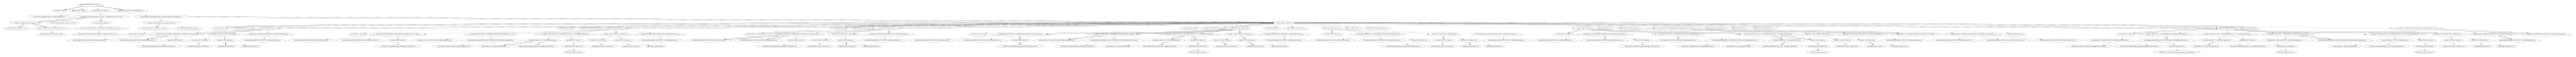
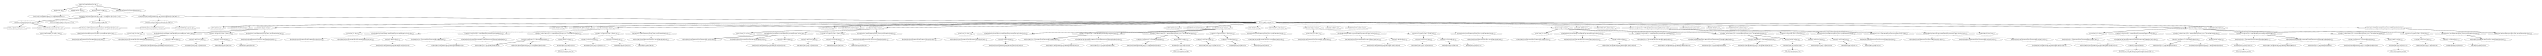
  digraph {
    fontname=Roboto
    node [fontname=Roboto]
    edge [fontname=Roboto style=dashed]
    n1 [label=<(METHOD,TIFFReadDirEntryLong8)<SUB>810</SUB>>]
    n2 [label=<(PARAM,TIFF *tif)<SUB>811</SUB>>]
    n3 [label=<(PARAM,uint64_t *value)<SUB>811</SUB>>]
    n4 [label=<(BLOCK,&lt;empty&gt;,&lt;empty&gt;)<SUB>812</SUB>>]
    n5 [label=<(METHOD_RETURN,enum TIFFReadDirEntryErr)<SUB>810</SUB>>]
    n6 [label=<(LOCAL,enum TIFFReadDirEntryErr err: TIFFReadDirEntryErr)<SUB>813</SUB>>]
    n7 [label=<(CONTROL_STRUCTURE,if (direntry-&gt;tdir_count != 1),if (direntry-&gt;tdir_count != 1))<SUB>814</SUB>>]
    n8 [label=<(CONTROL_STRUCTURE,switch(direntry-&gt;tdir_type),switch(direntry-&gt;tdir_type))<SUB>816</SUB>>]
    n9 [label=<(&lt;operator&gt;.notEquals,direntry-&gt;tdir_count != 1)<SUB>814</SUB>>]
    n10 [label=<(BLOCK,&lt;empty&gt;,&lt;empty&gt;)<SUB>815</SUB>>]
    n11 [label=<(&lt;operator&gt;.indirectFieldAccess,direntry-&gt;tdir_type)<SUB>816</SUB>>]
    n12 [label=<(BLOCK,&lt;empty&gt;,&lt;empty&gt;)<SUB>817</SUB>>]
    n13 [label=<(&lt;operator&gt;.indirectFieldAccess,direntry-&gt;tdir_count)<SUB>814</SUB>>]
    n14 [label=<(LITERAL,1,direntry-&gt;tdir_count != 1)<SUB>814</SUB>>]
    n15 [label=<(RETURN,return (TIFFReadDirEntryErrCount);,return (TIFFReadDirEntryErrCount);)<SUB>815</SUB>>]
    n16 [label=<(FIELD_IDENTIFIER,tdir_count,tdir_count)<SUB>814</SUB>>]
    n17 [label=<(IDENTIFIER,direntry,direntry-&gt;tdir_count != 1)<SUB>814</SUB>>]
    n18 [label=<(IDENTIFIER,TIFFReadDirEntryErrCount,return (TIFFReadDirEntryErrCount);)<SUB>815</SUB>>]
    n19 [label=<(IDENTIFIER,direntry,switch(direntry-&gt;tdir_type))<SUB>816</SUB>>]
    n20 [label=<(FIELD_IDENTIFIER,tdir_type,tdir_type)<SUB>816</SUB>>]
    n21 [label=<(JUMP_TARGET,case)<SUB>818</SUB>>]
    n22 [label=<(IDENTIFIER,TIFF_BYTE,&lt;empty&gt;)<SUB>818</SUB>>]
    n23 [label=<(BLOCK,&lt;empty&gt;,&lt;empty&gt;)<SUB>819</SUB>>]
    n24 [label=<(JUMP_TARGET,case)<SUB>825</SUB>>]
    n25 [label=<(IDENTIFIER,TIFF_SBYTE,&lt;empty&gt;)<SUB>825</SUB>>]
    n26 [label=<(BLOCK,&lt;empty&gt;,&lt;empty&gt;)<SUB>826</SUB>>]
    n27 [label=<(JUMP_TARGET,case)<SUB>835</SUB>>]
    n28 [label=<(IDENTIFIER,TIFF_SHORT,&lt;empty&gt;)<SUB>835</SUB>>]
    n29 [label=<(BLOCK,&lt;empty&gt;,&lt;empty&gt;)<SUB>836</SUB>>]
    n30 [label=<(JUMP_TARGET,case)<SUB>842</SUB>>]
    n31 [label=<(IDENTIFIER,TIFF_SSHORT,&lt;empty&gt;)<SUB>842</SUB>>]
    n32 [label=<(BLOCK,&lt;empty&gt;,&lt;empty&gt;)<SUB>843</SUB>>]
    n33 [label=<(JUMP_TARGET,case)<SUB>852</SUB>>]
    n34 [label=<(IDENTIFIER,TIFF_LONG,&lt;empty&gt;)<SUB>852</SUB>>]
    n35 [label=<(BLOCK,&lt;empty&gt;,&lt;empty&gt;)<SUB>853</SUB>>]
    n36 [label=<(JUMP_TARGET,case)<SUB>859</SUB>>]
    n37 [label=<(IDENTIFIER,TIFF_SLONG,&lt;empty&gt;)<SUB>859</SUB>>]
    n38 [label=<(BLOCK,&lt;empty&gt;,&lt;empty&gt;)<SUB>860</SUB>>]
    n39 [label=<(JUMP_TARGET,case)<SUB>869</SUB>>]
    n40 [label=<(IDENTIFIER,TIFF_LONG8,&lt;empty&gt;)<SUB>869</SUB>>]
    n41 [label=<(&lt;operator&gt;.assignment,err = TIFFReadDirEntryCheckedLong8(tif, direntry, value))<SUB>870</SUB>>]
    n42 [label=<(RETURN,return (err);,return (err);)<SUB>871</SUB>>]
    n43 [label=<(JUMP_TARGET,case)<SUB>872</SUB>>]
    n44 [label=<(IDENTIFIER,TIFF_SLONG8,&lt;empty&gt;)<SUB>872</SUB>>]
    n45 [label=<(BLOCK,&lt;empty&gt;,&lt;empty&gt;)<SUB>873</SUB>>]
    n46 [label=<(JUMP_TARGET,default)<SUB>884</SUB>>]
    n47 [label=<(RETURN,return (TIFFReadDirEntryErrType);,return (TIFFReadDirEntryErrType);)<SUB>885</SUB>>]
    n48 [label=<(LOCAL,uint8_t m: uint8_t)<SUB>820</SUB>>]
    n49 [label=<(TIFFReadDirEntryCheckedByte,TIFFReadDirEntryCheckedByte(tif, direntry, &amp;m))<SUB>821</SUB>>]
    n50 [label=<(&lt;operator&gt;.assignment,*value = (uint64_t)m)<SUB>822</SUB>>]
    n51 [label=<(RETURN,return (TIFFReadDirEntryErrOk);,return (TIFFReadDirEntryErrOk);)<SUB>823</SUB>>]
    n52 [label=<(LOCAL,int8_t m: int8_t)<SUB>827</SUB>>]
    n53 [label=<(TIFFReadDirEntryCheckedSbyte,TIFFReadDirEntryCheckedSbyte(tif, direntry, &amp;m))<SUB>828</SUB>>]
    n54 [label=<(&lt;operator&gt;.assignment,err = TIFFReadDirEntryCheckRangeLong8Sbyte(m))<SUB>829</SUB>>]
    n55 [label=<(CONTROL_STRUCTURE,if (err != TIFFReadDirEntryErrOk),if (err != TIFFReadDirEntryErrOk))<SUB>830</SUB>>]
    n56 [label=<(&lt;operator&gt;.assignment,*value = (uint64_t)m)<SUB>832</SUB>>]
    n57 [label=<(RETURN,return (TIFFReadDirEntryErrOk);,return (TIFFReadDirEntryErrOk);)<SUB>833</SUB>>]
    n58 [label=<(LOCAL,uint16_t m: uint16_t)<SUB>837</SUB>>]
    n59 [label=<(TIFFReadDirEntryCheckedShort,TIFFReadDirEntryCheckedShort(tif, direntry, &amp;m))<SUB>838</SUB>>]
    n60 [label=<(&lt;operator&gt;.assignment,*value = (uint64_t)m)<SUB>839</SUB>>]
    n61 [label=<(RETURN,return (TIFFReadDirEntryErrOk);,return (TIFFReadDirEntryErrOk);)<SUB>840</SUB>>]
    n62 [label=<(LOCAL,int16_t m: int16_t)<SUB>844</SUB>>]
    n63 [label=<(TIFFReadDirEntryCheckedSshort,TIFFReadDirEntryCheckedSshort(tif, direntry, &amp;m))<SUB>845</SUB>>]
    n64 [label=<(&lt;operator&gt;.assignment,err = TIFFReadDirEntryCheckRangeLong8Sshort(m))<SUB>846</SUB>>]
    n65 [label=<(CONTROL_STRUCTURE,if (err != TIFFReadDirEntryErrOk),if (err != TIFFReadDirEntryErrOk))<SUB>847</SUB>>]
    n66 [label=<(&lt;operator&gt;.assignment,*value = (uint64_t)m)<SUB>849</SUB>>]
    n67 [label=<(RETURN,return (TIFFReadDirEntryErrOk);,return (TIFFReadDirEntryErrOk);)<SUB>850</SUB>>]
    n68 [label=<(LOCAL,uint32_t m: uint32_t)<SUB>854</SUB>>]
    n69 [label=<(TIFFReadDirEntryCheckedLong,TIFFReadDirEntryCheckedLong(tif, direntry, &amp;m))<SUB>855</SUB>>]
    n70 [label=<(&lt;operator&gt;.assignment,*value = (uint64_t)m)<SUB>856</SUB>>]
    n71 [label=<(RETURN,return (TIFFReadDirEntryErrOk);,return (TIFFReadDirEntryErrOk);)<SUB>857</SUB>>]
    n72 [label=<(LOCAL,int32_t m: int32_t)<SUB>861</SUB>>]
    n73 [label=<(TIFFReadDirEntryCheckedSlong,TIFFReadDirEntryCheckedSlong(tif, direntry, &amp;m))<SUB>862</SUB>>]
    n74 [label=<(&lt;operator&gt;.assignment,err = TIFFReadDirEntryCheckRangeLong8Slong(m))<SUB>863</SUB>>]
    n75 [label=<(CONTROL_STRUCTURE,if (err != TIFFReadDirEntryErrOk),if (err != TIFFReadDirEntryErrOk))<SUB>864</SUB>>]
    n76 [label=<(&lt;operator&gt;.assignment,*value = (uint64_t)m)<SUB>866</SUB>>]
    n77 [label=<(RETURN,return (TIFFReadDirEntryErrOk);,return (TIFFReadDirEntryErrOk);)<SUB>867</SUB>>]
    n78 [label=<(IDENTIFIER,err,err = TIFFReadDirEntryCheckedLong8(tif, direntry, value))<SUB>870</SUB>>]
    n79 [label=<(TIFFReadDirEntryCheckedLong8,TIFFReadDirEntryCheckedLong8(tif, direntry, value))<SUB>870</SUB>>]
    n80 [label=<(IDENTIFIER,err,return (err);)<SUB>871</SUB>>]
    n81 [label=<(LOCAL,int64_t m: int64_t)<SUB>874</SUB>>]
    n82 [label=<(&lt;operator&gt;.assignment,err = TIFFReadDirEntryCheckedSlong8(tif, direntry, &amp;m))<SUB>875</SUB>>]
    n83 [label=<(CONTROL_STRUCTURE,if (err != TIFFReadDirEntryErrOk),if (err != TIFFReadDirEntryErrOk))<SUB>876</SUB>>]
    n84 [label=<(&lt;operator&gt;.assignment,err = TIFFReadDirEntryCheckRangeLong8Slong8(m))<SUB>878</SUB>>]
    n85 [label=<(CONTROL_STRUCTURE,if (err != TIFFReadDirEntryErrOk),if (err != TIFFReadDirEntryErrOk))<SUB>879</SUB>>]
    n86 [label=<(&lt;operator&gt;.assignment,*value = (uint64_t)m)<SUB>881</SUB>>]
    n87 [label=<(RETURN,return (TIFFReadDirEntryErrOk);,return (TIFFReadDirEntryErrOk);)<SUB>882</SUB>>]
    n88 [label=<(IDENTIFIER,TIFFReadDirEntryErrType,return (TIFFReadDirEntryErrType);)<SUB>885</SUB>>]
    n89 [label=<(IDENTIFIER,tif,TIFFReadDirEntryCheckedByte(tif, direntry, &amp;m))<SUB>821</SUB>>]
    n90 [label=<(IDENTIFIER,direntry,TIFFReadDirEntryCheckedByte(tif, direntry, &amp;m))<SUB>821</SUB>>]
    n91 [label=<(&lt;operator&gt;.addressOf,&amp;m)<SUB>821</SUB>>]
    n92 [label=<(&lt;operator&gt;.indirection,*value)<SUB>822</SUB>>]
    n93 [label=<(&lt;operator&gt;.cast,(uint64_t)m)<SUB>822</SUB>>]
    n94 [label=<(IDENTIFIER,TIFFReadDirEntryErrOk,return (TIFFReadDirEntryErrOk);)<SUB>823</SUB>>]
    n95 [label=<(IDENTIFIER,m,TIFFReadDirEntryCheckedByte(tif, direntry, &amp;m))<SUB>821</SUB>>]
    n96 [label=<(IDENTIFIER,value,*value = (uint64_t)m)<SUB>822</SUB>>]
    n97 [label=<(UNKNOWN,uint64_t,uint64_t)<SUB>822</SUB>>]
    n98 [label=<(IDENTIFIER,m,(uint64_t)m)<SUB>822</SUB>>]
    n99 [label=<(IDENTIFIER,tif,TIFFReadDirEntryCheckedSbyte(tif, direntry, &amp;m))<SUB>828</SUB>>]
    n100 [label=<(IDENTIFIER,direntry,TIFFReadDirEntryCheckedSbyte(tif, direntry, &amp;m))<SUB>828</SUB>>]
    n101 [label=<(&lt;operator&gt;.addressOf,&amp;m)<SUB>828</SUB>>]
    n102 [label=<(IDENTIFIER,err,err = TIFFReadDirEntryCheckRangeLong8Sbyte(m))<SUB>829</SUB>>]
    n103 [label=<(TIFFReadDirEntryCheckRangeLong8Sbyte,TIFFReadDirEntryCheckRangeLong8Sbyte(m))<SUB>829</SUB>>]
    n104 [label=<(&lt;operator&gt;.notEquals,err != TIFFReadDirEntryErrOk)<SUB>830</SUB>>]
    n105 [label=<(BLOCK,&lt;empty&gt;,&lt;empty&gt;)<SUB>831</SUB>>]
    n106 [label=<(&lt;operator&gt;.indirection,*value)<SUB>832</SUB>>]
    n107 [label=<(&lt;operator&gt;.cast,(uint64_t)m)<SUB>832</SUB>>]
    n108 [label=<(IDENTIFIER,TIFFReadDirEntryErrOk,return (TIFFReadDirEntryErrOk);)<SUB>833</SUB>>]
    n109 [label=<(IDENTIFIER,m,TIFFReadDirEntryCheckedSbyte(tif, direntry, &amp;m))<SUB>828</SUB>>]
    n110 [label=<(IDENTIFIER,m,TIFFReadDirEntryCheckRangeLong8Sbyte(m))<SUB>829</SUB>>]
    n111 [label=<(IDENTIFIER,err,err != TIFFReadDirEntryErrOk)<SUB>830</SUB>>]
    n112 [label=<(IDENTIFIER,TIFFReadDirEntryErrOk,err != TIFFReadDirEntryErrOk)<SUB>830</SUB>>]
    n113 [label=<(RETURN,return (err);,return (err);)<SUB>831</SUB>>]
    n114 [label=<(IDENTIFIER,err,return (err);)<SUB>831</SUB>>]
    n115 [label=<(IDENTIFIER,value,*value = (uint64_t)m)<SUB>832</SUB>>]
    n116 [label=<(UNKNOWN,uint64_t,uint64_t)<SUB>832</SUB>>]
    n117 [label=<(IDENTIFIER,m,(uint64_t)m)<SUB>832</SUB>>]
    n118 [label=<(IDENTIFIER,tif,TIFFReadDirEntryCheckedShort(tif, direntry, &amp;m))<SUB>838</SUB>>]
    n119 [label=<(IDENTIFIER,direntry,TIFFReadDirEntryCheckedShort(tif, direntry, &amp;m))<SUB>838</SUB>>]
    n120 [label=<(&lt;operator&gt;.addressOf,&amp;m)<SUB>838</SUB>>]
    n121 [label=<(&lt;operator&gt;.indirection,*value)<SUB>839</SUB>>]
    n122 [label=<(&lt;operator&gt;.cast,(uint64_t)m)<SUB>839</SUB>>]
    n123 [label=<(IDENTIFIER,TIFFReadDirEntryErrOk,return (TIFFReadDirEntryErrOk);)<SUB>840</SUB>>]
    n124 [label=<(IDENTIFIER,m,TIFFReadDirEntryCheckedShort(tif, direntry, &amp;m))<SUB>838</SUB>>]
    n125 [label=<(IDENTIFIER,value,*value = (uint64_t)m)<SUB>839</SUB>>]
    n126 [label=<(UNKNOWN,uint64_t,uint64_t)<SUB>839</SUB>>]
    n127 [label=<(IDENTIFIER,m,(uint64_t)m)<SUB>839</SUB>>]
    n128 [label=<(IDENTIFIER,tif,TIFFReadDirEntryCheckedSshort(tif, direntry, &amp;m))<SUB>845</SUB>>]
    n129 [label=<(IDENTIFIER,direntry,TIFFReadDirEntryCheckedSshort(tif, direntry, &amp;m))<SUB>845</SUB>>]
    n130 [label=<(&lt;operator&gt;.addressOf,&amp;m)<SUB>845</SUB>>]
    n131 [label=<(IDENTIFIER,err,err = TIFFReadDirEntryCheckRangeLong8Sshort(m))<SUB>846</SUB>>]
    n132 [label=<(TIFFReadDirEntryCheckRangeLong8Sshort,TIFFReadDirEntryCheckRangeLong8Sshort(m))<SUB>846</SUB>>]
    n133 [label=<(&lt;operator&gt;.notEquals,err != TIFFReadDirEntryErrOk)<SUB>847</SUB>>]
    n134 [label=<(BLOCK,&lt;empty&gt;,&lt;empty&gt;)<SUB>848</SUB>>]
    n135 [label=<(&lt;operator&gt;.indirection,*value)<SUB>849</SUB>>]
    n136 [label=<(&lt;operator&gt;.cast,(uint64_t)m)<SUB>849</SUB>>]
    n137 [label=<(IDENTIFIER,TIFFReadDirEntryErrOk,return (TIFFReadDirEntryErrOk);)<SUB>850</SUB>>]
    n138 [label=<(IDENTIFIER,m,TIFFReadDirEntryCheckedSshort(tif, direntry, &amp;m))<SUB>845</SUB>>]
    n139 [label=<(IDENTIFIER,m,TIFFReadDirEntryCheckRangeLong8Sshort(m))<SUB>846</SUB>>]
    n140 [label=<(IDENTIFIER,err,err != TIFFReadDirEntryErrOk)<SUB>847</SUB>>]
    n141 [label=<(IDENTIFIER,TIFFReadDirEntryErrOk,err != TIFFReadDirEntryErrOk)<SUB>847</SUB>>]
    n142 [label=<(RETURN,return (err);,return (err);)<SUB>848</SUB>>]
    n143 [label=<(IDENTIFIER,err,return (err);)<SUB>848</SUB>>]
    n144 [label=<(IDENTIFIER,value,*value = (uint64_t)m)<SUB>849</SUB>>]
    n145 [label=<(UNKNOWN,uint64_t,uint64_t)<SUB>849</SUB>>]
    n146 [label=<(IDENTIFIER,m,(uint64_t)m)<SUB>849</SUB>>]
    n147 [label=<(IDENTIFIER,tif,TIFFReadDirEntryCheckedLong(tif, direntry, &amp;m))<SUB>855</SUB>>]
    n148 [label=<(IDENTIFIER,direntry,TIFFReadDirEntryCheckedLong(tif, direntry, &amp;m))<SUB>855</SUB>>]
    n149 [label=<(&lt;operator&gt;.addressOf,&amp;m)<SUB>855</SUB>>]
    n150 [label=<(&lt;operator&gt;.indirection,*value)<SUB>856</SUB>>]
    n151 [label=<(&lt;operator&gt;.cast,(uint64_t)m)<SUB>856</SUB>>]
    n152 [label=<(IDENTIFIER,TIFFReadDirEntryErrOk,return (TIFFReadDirEntryErrOk);)<SUB>857</SUB>>]
    n153 [label=<(IDENTIFIER,m,TIFFReadDirEntryCheckedLong(tif, direntry, &amp;m))<SUB>855</SUB>>]
    n154 [label=<(IDENTIFIER,value,*value = (uint64_t)m)<SUB>856</SUB>>]
    n155 [label=<(UNKNOWN,uint64_t,uint64_t)<SUB>856</SUB>>]
    n156 [label=<(IDENTIFIER,m,(uint64_t)m)<SUB>856</SUB>>]
    n157 [label=<(IDENTIFIER,tif,TIFFReadDirEntryCheckedSlong(tif, direntry, &amp;m))<SUB>862</SUB>>]
    n158 [label=<(IDENTIFIER,direntry,TIFFReadDirEntryCheckedSlong(tif, direntry, &amp;m))<SUB>862</SUB>>]
    n159 [label=<(&lt;operator&gt;.addressOf,&amp;m)<SUB>862</SUB>>]
    n160 [label=<(IDENTIFIER,err,err = TIFFReadDirEntryCheckRangeLong8Slong(m))<SUB>863</SUB>>]
    n161 [label=<(TIFFReadDirEntryCheckRangeLong8Slong,TIFFReadDirEntryCheckRangeLong8Slong(m))<SUB>863</SUB>>]
    n162 [label=<(&lt;operator&gt;.notEquals,err != TIFFReadDirEntryErrOk)<SUB>864</SUB>>]
    n163 [label=<(BLOCK,&lt;empty&gt;,&lt;empty&gt;)<SUB>865</SUB>>]
    n164 [label=<(&lt;operator&gt;.indirection,*value)<SUB>866</SUB>>]
    n165 [label=<(&lt;operator&gt;.cast,(uint64_t)m)<SUB>866</SUB>>]
    n166 [label=<(IDENTIFIER,TIFFReadDirEntryErrOk,return (TIFFReadDirEntryErrOk);)<SUB>867</SUB>>]
    n167 [label=<(IDENTIFIER,m,TIFFReadDirEntryCheckedSlong(tif, direntry, &amp;m))<SUB>862</SUB>>]
    n168 [label=<(IDENTIFIER,m,TIFFReadDirEntryCheckRangeLong8Slong(m))<SUB>863</SUB>>]
    n169 [label=<(IDENTIFIER,err,err != TIFFReadDirEntryErrOk)<SUB>864</SUB>>]
    n170 [label=<(IDENTIFIER,TIFFReadDirEntryErrOk,err != TIFFReadDirEntryErrOk)<SUB>864</SUB>>]
    n171 [label=<(RETURN,return (err);,return (err);)<SUB>865</SUB>>]
    n172 [label=<(IDENTIFIER,err,return (err);)<SUB>865</SUB>>]
    n173 [label=<(IDENTIFIER,value,*value = (uint64_t)m)<SUB>866</SUB>>]
    n174 [label=<(UNKNOWN,uint64_t,uint64_t)<SUB>866</SUB>>]
    n175 [label=<(IDENTIFIER,m,(uint64_t)m)<SUB>866</SUB>>]
    n176 [label=<(IDENTIFIER,tif,TIFFReadDirEntryCheckedLong8(tif, direntry, value))<SUB>870</SUB>>]
    n177 [label=<(IDENTIFIER,direntry,TIFFReadDirEntryCheckedLong8(tif, direntry, value))<SUB>870</SUB>>]
    n178 [label=<(IDENTIFIER,value,TIFFReadDirEntryCheckedLong8(tif, direntry, value))<SUB>870</SUB>>]
    n179 [label=<(IDENTIFIER,err,err = TIFFReadDirEntryCheckedSlong8(tif, direntry, &amp;m))<SUB>875</SUB>>]
    n180 [label=<(TIFFReadDirEntryCheckedSlong8,TIFFReadDirEntryCheckedSlong8(tif, direntry, &amp;m))<SUB>875</SUB>>]
    n181 [label=<(&lt;operator&gt;.notEquals,err != TIFFReadDirEntryErrOk)<SUB>876</SUB>>]
    n182 [label=<(BLOCK,&lt;empty&gt;,&lt;empty&gt;)<SUB>877</SUB>>]
    n183 [label=<(IDENTIFIER,err,err = TIFFReadDirEntryCheckRangeLong8Slong8(m))<SUB>878</SUB>>]
    n184 [label=<(TIFFReadDirEntryCheckRangeLong8Slong8,TIFFReadDirEntryCheckRangeLong8Slong8(m))<SUB>878</SUB>>]
    n185 [label=<(&lt;operator&gt;.notEquals,err != TIFFReadDirEntryErrOk)<SUB>879</SUB>>]
    n186 [label=<(BLOCK,&lt;empty&gt;,&lt;empty&gt;)<SUB>880</SUB>>]
    n187 [label=<(&lt;operator&gt;.indirection,*value)<SUB>881</SUB>>]
    n188 [label=<(&lt;operator&gt;.cast,(uint64_t)m)<SUB>881</SUB>>]
    n189 [label=<(IDENTIFIER,TIFFReadDirEntryErrOk,return (TIFFReadDirEntryErrOk);)<SUB>882</SUB>>]
    n190 [label=<(IDENTIFIER,tif,TIFFReadDirEntryCheckedSlong8(tif, direntry, &amp;m))<SUB>875</SUB>>]
    n191 [label=<(IDENTIFIER,direntry,TIFFReadDirEntryCheckedSlong8(tif, direntry, &amp;m))<SUB>875</SUB>>]
    n192 [label=<(&lt;operator&gt;.addressOf,&amp;m)<SUB>875</SUB>>]
    n193 [label=<(IDENTIFIER,m,TIFFReadDirEntryCheckedSlong8(tif, direntry, &amp;m))<SUB>875</SUB>>]
    n194 [label=<(IDENTIFIER,err,err != TIFFReadDirEntryErrOk)<SUB>876</SUB>>]
    n195 [label=<(IDENTIFIER,TIFFReadDirEntryErrOk,err != TIFFReadDirEntryErrOk)<SUB>876</SUB>>]
    n196 [label=<(RETURN,return (err);,return (err);)<SUB>877</SUB>>]
    n197 [label=<(IDENTIFIER,err,return (err);)<SUB>877</SUB>>]
+   n198 [label=<(IDENTIFIER,m,TIFFReadDirEntryCheckRangeLong8Slong8(m))<SUB>878</SUB>>]
    n199 [label=<(IDENTIFIER,err,err != TIFFReadDirEntryErrOk)<SUB>879</SUB>>]
    n200 [label=<(IDENTIFIER,TIFFReadDirEntryErrOk,err != TIFFReadDirEntryErrOk)<SUB>879</SUB>>]
    n201 [label=<(RETURN,return (err);,return (err);)<SUB>880</SUB>>]
    n202 [label=<(IDENTIFIER,err,return (err);)<SUB>880</SUB>>]
    n203 [label=<(IDENTIFIER,value,*value = (uint64_t)m)<SUB>881</SUB>>]
    n204 [label=<(UNKNOWN,uint64_t,uint64_t)<SUB>881</SUB>>]
    n205 [label=<(IDENTIFIER,m,(uint64_t)m)<SUB>881</SUB>>]
    n1 -> n2 [style=bold]
    n1 -> n3
    n1 -> n4
    n1 -> n5 [style=bold]
    n4 -> n6
    n4 -> n7 [style=dotted]
    n4 -> n8 [style=dotted]
    n7 -> n9 [style=bold]
    n7 -> n10 [style=bold]
    n8 -> n11
    n8 -> n12 [style=bold]
    n9 -> n13 [style=bold]
    n9 -> n14 [style=bold]
    n10 -> n15
    n11 -> n19 [style=bold]
    n11 -> n20 [style=dotted]
    n12 -> n21 [style=bold]
    n12 -> n22
    n12 -> n23 [style=bold]
    n12 -> n24 [style=dotted]
    n12 -> n25 [style=dotted]
    n12 -> n26 [style=bold]
    n12 -> n27 [style=bold]
    n12 -> n28
    n12 -> n29 [style=bold]
    n12 -> n30
    n12 -> n31 [style=bold]
    n12 -> n32 [style=dotted]
    n12 -> n33
    n12 -> n34
    n12 -> n35
    n12 -> n36
    n12 -> n37
    n12 -> n38
    n12 -> n39
    n12 -> n40
    n12 -> n41 [style=dotted]
    n12 -> n42
    n12 -> n43
    n12 -> n44 [style=dotted]
    n12 -> n45 [style=bold]
    n12 -> n46 [style=bold]
    n12 -> n47
    n13 -> n16 [style=dotted]
    n15 -> n18 [style=dotted]
    n17 -> n13
    n23 -> n48
    n23 -> n49 [style=bold]
    n23 -> n50
    n23 -> n51
    n26 -> n52
    n26 -> n53
    n26 -> n54
    n26 -> n55
    n26 -> n56 [style=bold]
    n26 -> n57
    n29 -> n58 [style=bold]
    n29 -> n59 [style=dotted]
    n29 -> n60 [style=dotted]
    n29 -> n61 [style=bold]
    n32 -> n62 [style=dotted]
    n32 -> n63 [style=bold]
    n32 -> n64 [style=bold]
    n32 -> n65
    n32 -> n66 [style=bold]
    n32 -> n67
    n35 -> n68 [style=bold]
    n35 -> n69
    n35 -> n70
    n35 -> n71
    n38 -> n72 [style=bold]
    n38 -> n73
    n38 -> n74
    n38 -> n75 [style=bold]
    n38 -> n76 [style=dotted]
    n38 -> n77
    n41 -> n78 [style=bold]
    n41 -> n79
    n42 -> n80
    n45 -> n81 [style=bold]
    n45 -> n82
    n45 -> n83
    n45 -> n84 [style=dotted]
    n45 -> n85
    n45 -> n86 [style=bold]
    n45 -> n87
    n47 -> n88 [style=bold]
    n49 -> n89
    n49 -> n90 [style=bold]
    n49 -> n91 [style=dotted]
    n50 -> n92
    n50 -> n93 [style=dotted]
    n51 -> n94 [style=dotted]
    n53 -> n99
    n53 -> n100
    n53 -> n101 [style=dotted]
    n54 -> n102 [style=dotted]
    n54 -> n103 [style=dotted]
    n55 -> n104 [style=dotted]
    n55 -> n105
    n56 -> n106
    n56 -> n107
    n57 -> n108 [style=dotted]
    n59 -> n118 [style=bold]
    n59 -> n119 [style=bold]
    n59 -> n120 [style=dotted]
    n60 -> n121 [style=dotted]
    n60 -> n122
    n61 -> n123 [style=dotted]
    n63 -> n128
    n63 -> n129 [style=dotted]
    n63 -> n130 [style=bold]
    n64 -> n131 [style=bold]
    n64 -> n132 [style=dotted]
    n65 -> n133 [style=bold]
    n65 -> n134 [style=bold]
    n66 -> n135 [style=dotted]
    n66 -> n136 [style=bold]
    n67 -> n137
    n69 -> n147
    n69 -> n148
    n69 -> n149
    n70 -> n150 [style=bold]
    n70 -> n151
    n71 -> n152 [style=dotted]
    n73 -> n157 [style=dotted]
    n73 -> n158 [style=bold]
    n73 -> n159
    n74 -> n160 [style=bold]
    n74 -> n161
    n75 -> n162 [style=bold]
    n75 -> n163 [style=bold]
    n76 -> n164
    n76 -> n165 [style=dotted]
    n77 -> n166 [style=dotted]
    n79 -> n176 [style=dotted]
    n79 -> n177
    n79 -> n178
    n82 -> n179
    n82 -> n180 [style=bold]
    n83 -> n181
    n83 -> n182
    n84 -> n183
    n84 -> n184 [style=bold]
    n85 -> n185
    n85 -> n186 [style=dotted]
    n86 -> n187 [style=dotted]
    n86 -> n188
    n87 -> n189 [style=bold]
    n91 -> n95 [style=dotted]
    n92 -> n96 [style=dotted]
    n93 -> n97 [style=bold]
    n93 -> n98 [style=dotted]
    n101 -> n109 [style=dotted]
    n103 -> n110 [style=dotted]
    n104 -> n111 [style=bold]
    n104 -> n112 [style=bold]
    n105 -> n113 [style=dotted]
    n106 -> n115 [style=dotted]
    n107 -> n116 [style=dotted]
    n107 -> n117
    n113 -> n114 [style=dotted]
    n120 -> n124 [style=dotted]
    n121 -> n125
    n122 -> n126 [style=bold]
    n122 -> n127
    n130 -> n138 [style=bold]
    n132 -> n139
    n133 -> n140 [style=dotted]
    n133 -> n141 [style=bold]
    n134 -> n142
    n135 -> n144 [style=bold]
    n136 -> n145 [style=bold]
    n136 -> n146 [style=dotted]
    n142 -> n143
    n149 -> n153
    n150 -> n154 [style=dotted]
    n151 -> n155 [style=bold]
    n151 -> n156 [style=dotted]
    n159 -> n167
    n161 -> n168
    n162 -> n169
    n162 -> n170 [style=bold]
    n163 -> n171
    n164 -> n173 [style=dotted]
    n165 -> n174 [style=bold]
    n165 -> n175
    n171 -> n172 [style=bold]
    n180 -> n190 [style=dotted]
    n180 -> n191
    n180 -> n192
    n181 -> n194 [style=bold]
    n181 -> n195
    n182 -> n196 [style=dotted]
+   n184 -> n198
    n185 -> n199 [style=dotted]
    n185 -> n200
    n186 -> n201 [style=dotted]
    n187 -> n203 [style=dotted]
    n188 -> n204 [style=dotted]
    n188 -> n205 [style=dotted]
    n192 -> n193
    n196 -> n197 [style=dotted]
    n201 -> n202
  }
